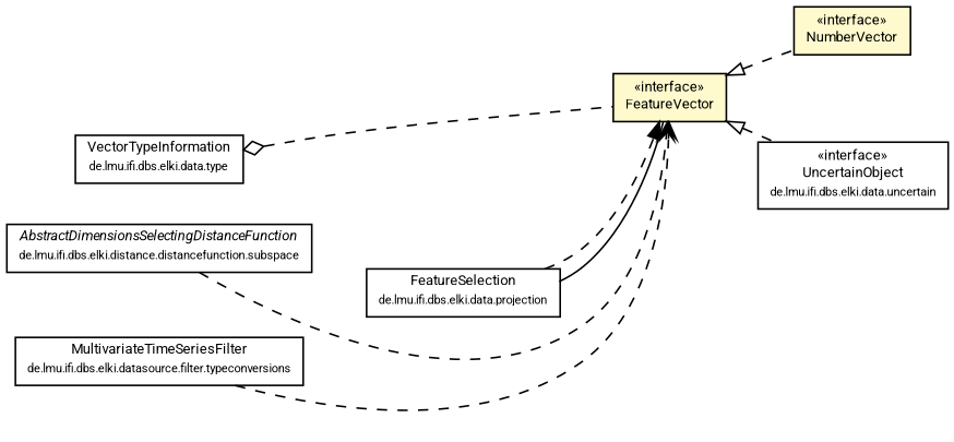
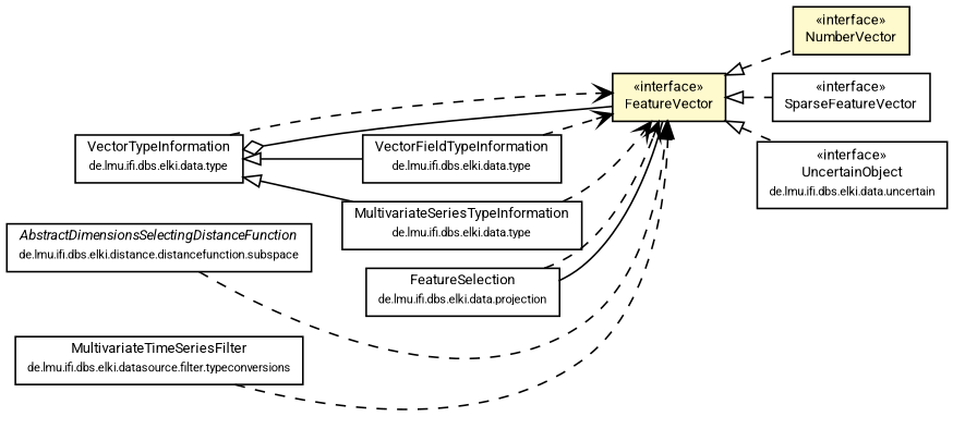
  digraph {
    nodesep=0.15
    rankdir=LR
    ranksep=0.25
    node [fontcolor=black fontname=Roboto fontsize=8 margin=0 shape=plaintext]
    edge [color=black fontname=Roboto fontsize=7 labelfontname=Roboto labelfontsize=7 style=dashed weight=0 arrowhead=open]
    n1 [height=0 label=<<table title="de.lmu.ifi.dbs.elki.data.FeatureVector" border="0" cellborder="1" cellspacing="0" cellpadding="2" bgcolor="lemonChiffon" href="FeatureVector.html" target="_parent"> 		<tr><td><table border="0" cellspacing="0" cellpadding="1"> 		<tr><td align="center" balign="center"> &#171;interface&#187; </td></tr> 		<tr><td align="center" balign="center"> <font face="Roboto">FeatureVector</font> </td></tr> 		</table></td></tr> 		</table>> width=0]
    n2 [height=0 label=<<table title="de.lmu.ifi.dbs.elki.data.NumberVector" border="0" cellborder="1" cellspacing="0" cellpadding="2" bgcolor="LemonChiffon" href="NumberVector.html" target="_parent"> 		<tr><td><table border="0" cellspacing="0" cellpadding="1"> 		<tr><td align="center" balign="center"> &#171;interface&#187; </td></tr> 		<tr><td align="center" balign="center"> <font face="Roboto">NumberVector</font> </td></tr> 		</table></td></tr> 		</table>> width=0]
+   n3 [height=0 label=<<table title="de.lmu.ifi.dbs.elki.data.SparseFeatureVector" border="0" cellborder="1" cellspacing="0" cellpadding="2" href="SparseFeatureVector.html" target="_parent"> 		<tr><td><table border="0" cellspacing="0" cellpadding="1"> 		<tr><td align="center" balign="center"> &#171;interface&#187; </td></tr> 		<tr><td align="center" balign="center"> <font face="Roboto">SparseFeatureVector</font> </td></tr> 		</table></td></tr> 		</table>> width=0]
    n4 [height=0 label=<<table title="de.lmu.ifi.dbs.elki.data.uncertain.UncertainObject" border="0" cellborder="1" cellspacing="0" cellpadding="2" href="uncertain/UncertainObject.html" target="_parent"> 		<tr><td><table border="0" cellspacing="0" cellpadding="1"> 		<tr><td align="center" balign="center"> &#171;interface&#187; </td></tr> 		<tr><td align="center" balign="center"> <font face="Roboto">UncertainObject</font> </td></tr> 		<tr><td align="center" balign="center"> <font face="Roboto" point-size="7.0">de.lmu.ifi.dbs.elki.data.uncertain</font> </td></tr> 		</table></td></tr> 		</table>> width=0]
    n5 [height=0 label=<<table title="de.lmu.ifi.dbs.elki.data.type.VectorTypeInformation" border="0" cellborder="1" cellspacing="0" cellpadding="2" href="type/VectorTypeInformation.html" target="_parent"> 		<tr><td><table border="0" cellspacing="0" cellpadding="1"> 		<tr><td align="center" balign="center"> <font face="Roboto">VectorTypeInformation</font> </td></tr> 		<tr><td align="center" balign="center"> <font face="Roboto" point-size="7.0">de.lmu.ifi.dbs.elki.data.type</font> </td></tr> 		</table></td></tr> 		</table>> width=0]
+   n6 [height=0 label=<<table title="de.lmu.ifi.dbs.elki.data.type.VectorFieldTypeInformation" border="0" cellborder="1" cellspacing="0" cellpadding="2" href="type/VectorFieldTypeInformation.html" target="_parent"> 		<tr><td><table border="0" cellspacing="0" cellpadding="1"> 		<tr><td align="center" balign="center"> <font face="Roboto">VectorFieldTypeInformation</font> </td></tr> 		<tr><td align="center" balign="center"> <font face="Roboto" point-size="7.0">de.lmu.ifi.dbs.elki.data.type</font> </td></tr> 		</table></td></tr> 		</table>> width=0]
+   n7 [height=0 label=<<table title="de.lmu.ifi.dbs.elki.data.type.MultivariateSeriesTypeInformation" border="0" cellborder="1" cellspacing="0" cellpadding="2" href="type/MultivariateSeriesTypeInformation.html" target="_parent"> 		<tr><td><table border="0" cellspacing="0" cellpadding="1"> 		<tr><td align="center" balign="center"> <font face="Roboto">MultivariateSeriesTypeInformation</font> </td></tr> 		<tr><td align="center" balign="center"> <font face="Roboto" point-size="7.0">de.lmu.ifi.dbs.elki.data.type</font> </td></tr> 		</table></td></tr> 		</table>> width=0]
    n8 [height=0 label=<<table title="de.lmu.ifi.dbs.elki.data.projection.FeatureSelection" border="0" cellborder="1" cellspacing="0" cellpadding="2" href="projection/FeatureSelection.html" target="_parent"> 		<tr><td><table border="0" cellspacing="0" cellpadding="1"> 		<tr><td align="center" balign="center"> <font face="Roboto">FeatureSelection</font> </td></tr> 		<tr><td align="center" balign="center"> <font face="Roboto" point-size="7.0">de.lmu.ifi.dbs.elki.data.projection</font> </td></tr> 		</table></td></tr> 		</table>> width=0]
    n9 [height=0 label=<<table title="de.lmu.ifi.dbs.elki.distance.distancefunction.subspace.AbstractDimensionsSelectingDistanceFunction" border="0" cellborder="1" cellspacing="0" cellpadding="2" href="../distance/distancefunction/subspace/AbstractDimensionsSelectingDistanceFunction.html" target="_parent"> 		<tr><td><table border="0" cellspacing="0" cellpadding="1"> 		<tr><td align="center" balign="center"> <font face="Roboto"><i>AbstractDimensionsSelectingDistanceFunction</i></font> </td></tr> 		<tr><td align="center" balign="center"> <font face="Roboto" point-size="7.0">de.lmu.ifi.dbs.elki.distance.distancefunction.subspace</font> </td></tr> 		</table></td></tr> 		</table>> width=0]
    n10 [height=0 label=<<table title="de.lmu.ifi.dbs.elki.datasource.filter.typeconversions.MultivariateTimeSeriesFilter" border="0" cellborder="1" cellspacing="0" cellpadding="2" href="../datasource/filter/typeconversions/MultivariateTimeSeriesFilter.html" target="_parent"> 		<tr><td><table border="0" cellspacing="0" cellpadding="1"> 		<tr><td align="center" balign="center"> <font face="Roboto">MultivariateTimeSeriesFilter</font> </td></tr> 		<tr><td align="center" balign="center"> <font face="Roboto" point-size="7.0">de.lmu.ifi.dbs.elki.datasource.filter.typeconversions</font> </td></tr> 		</table></td></tr> 		</table>> width=0]
    n1 -> n2 [arrowtail=empty dir=back weight=9 arrowhead=""]
+   n1 -> n3 [arrowtail=empty dir=back weight=9 arrowhead=""]
    n1 -> n4 [arrowtail=empty dir=back weight=9 arrowhead=""]
-   n5 -> n1 [arrowhead=none arrowtail=ediamond dir=back weight=4]
+   n5 -> n1 [arrowhead=none arrowtail=ediamond dir=back weight=4 style=""]
+   n5 -> n1
+   n5 -> n6 [arrowtail=empty dir=back weight=10 style="" arrowhead=""]
+   n5 -> n7 [arrowtail=empty dir=back weight=10 style="" arrowhead=""]
+   n6 -> n1
+   n7 -> n1
    n8 -> n1 [arrowhead=none weight=2 style=""]
-   n8 -> n1 [arrowhead=normal]
-   n9 -> n1
-   n10 -> n1
+   n8 -> n1
+   n9 -> n1 [arrowhead=normal]
+   n10 -> n1 [arrowhead=normal]
  }
